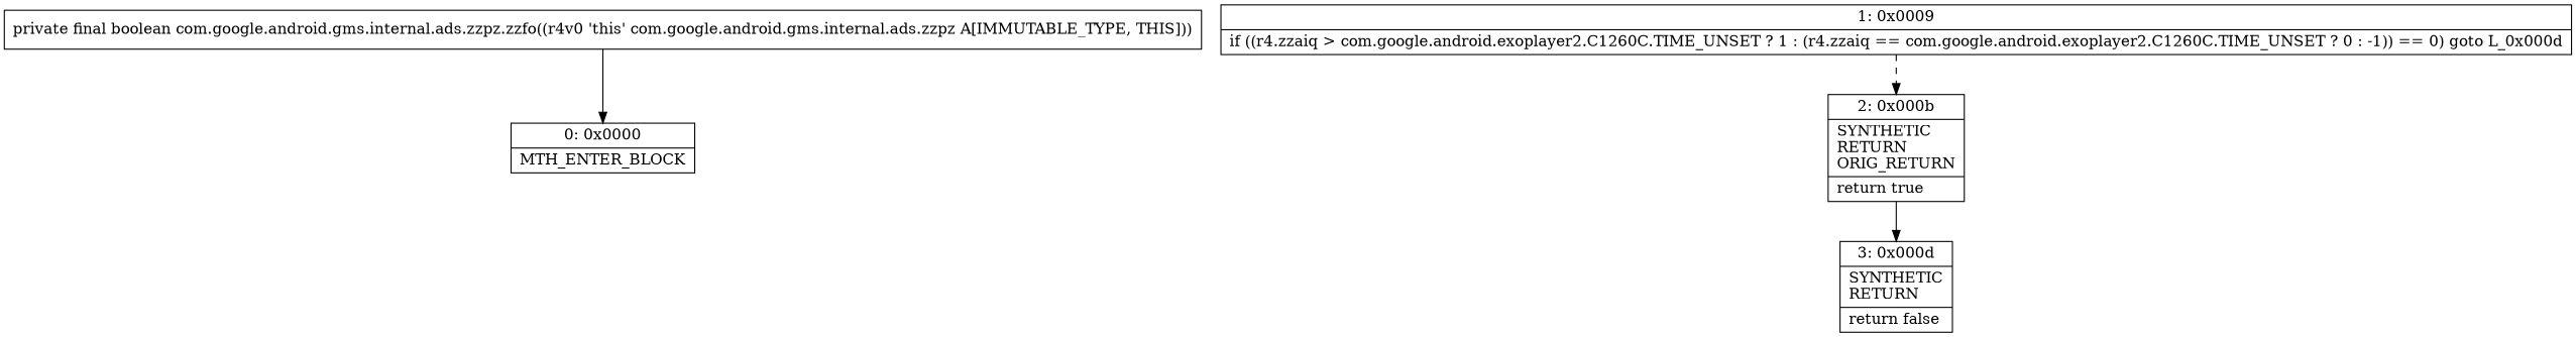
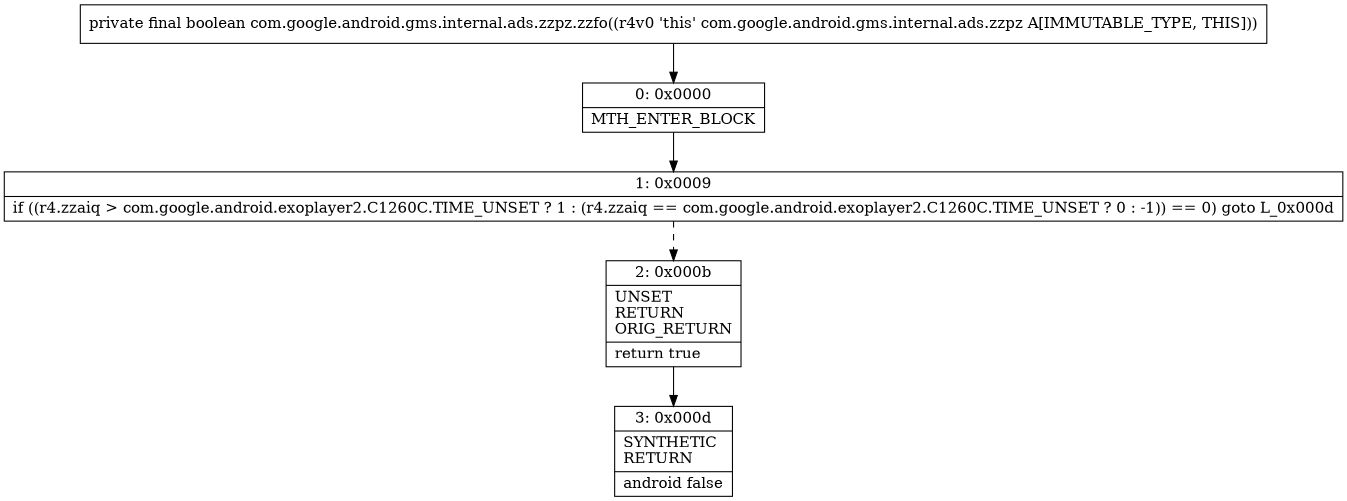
  digraph {
    node [shape=record]
    n1 [label="{0\:\ 0x0000|MTH_ENTER_BLOCK\l}"]
    n2 [label="{1\:\ 0x0009|if ((r4.zzaiq \> com.google.android.exoplayer2.C1260C.TIME_UNSET ? 1 : (r4.zzaiq == com.google.android.exoplayer2.C1260C.TIME_UNSET ? 0 : \-1)) == 0) goto L_0x000d\l}"]
-   n3 [label="{2\:\ 0x000b|SYNTHETIC\lRETURN\lORIG_RETURN\l|return true\l}"]
-   n4 [label="{3\:\ 0x000d|SYNTHETIC\lRETURN\l|return false\l}"]
+   n3 [label="{2\:\ 0x000b|UNSET\lRETURN\lORIG_RETURN\l|return true\l}"]
+   n4 [label="{3\:\ 0x000d|SYNTHETIC\lRETURN\l|android false\l}"]
    n5 [label="{private final boolean com.google.android.gms.internal.ads.zzpz.zzfo((r4v0 'this' com.google.android.gms.internal.ads.zzpz A[IMMUTABLE_TYPE, THIS])) }"]
+   n1 -> n2
    n2 -> n3 [style=dashed]
    n3 -> n4
    n5 -> n1
  }
